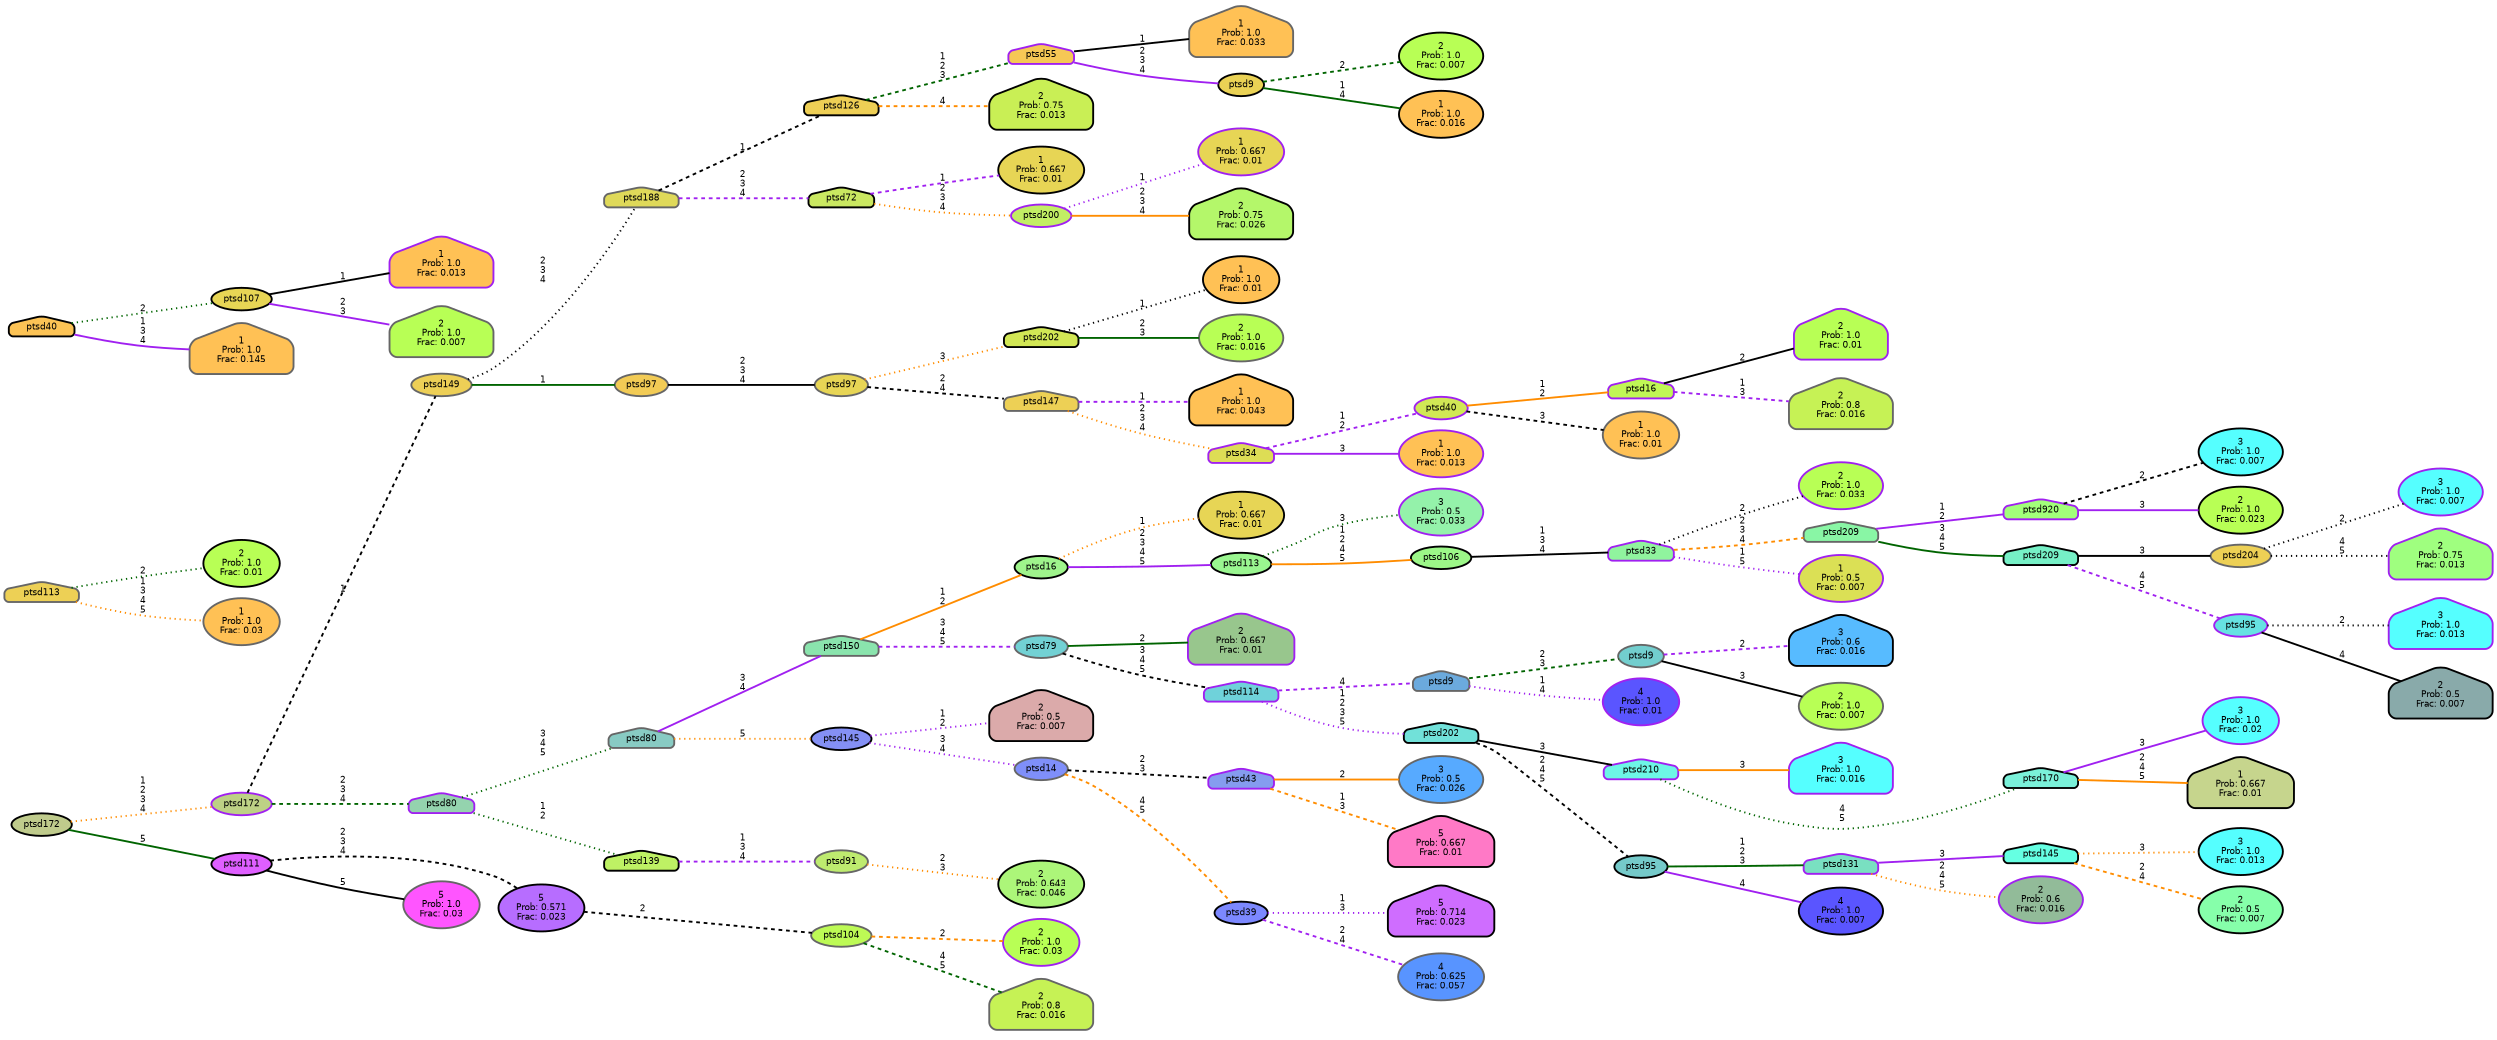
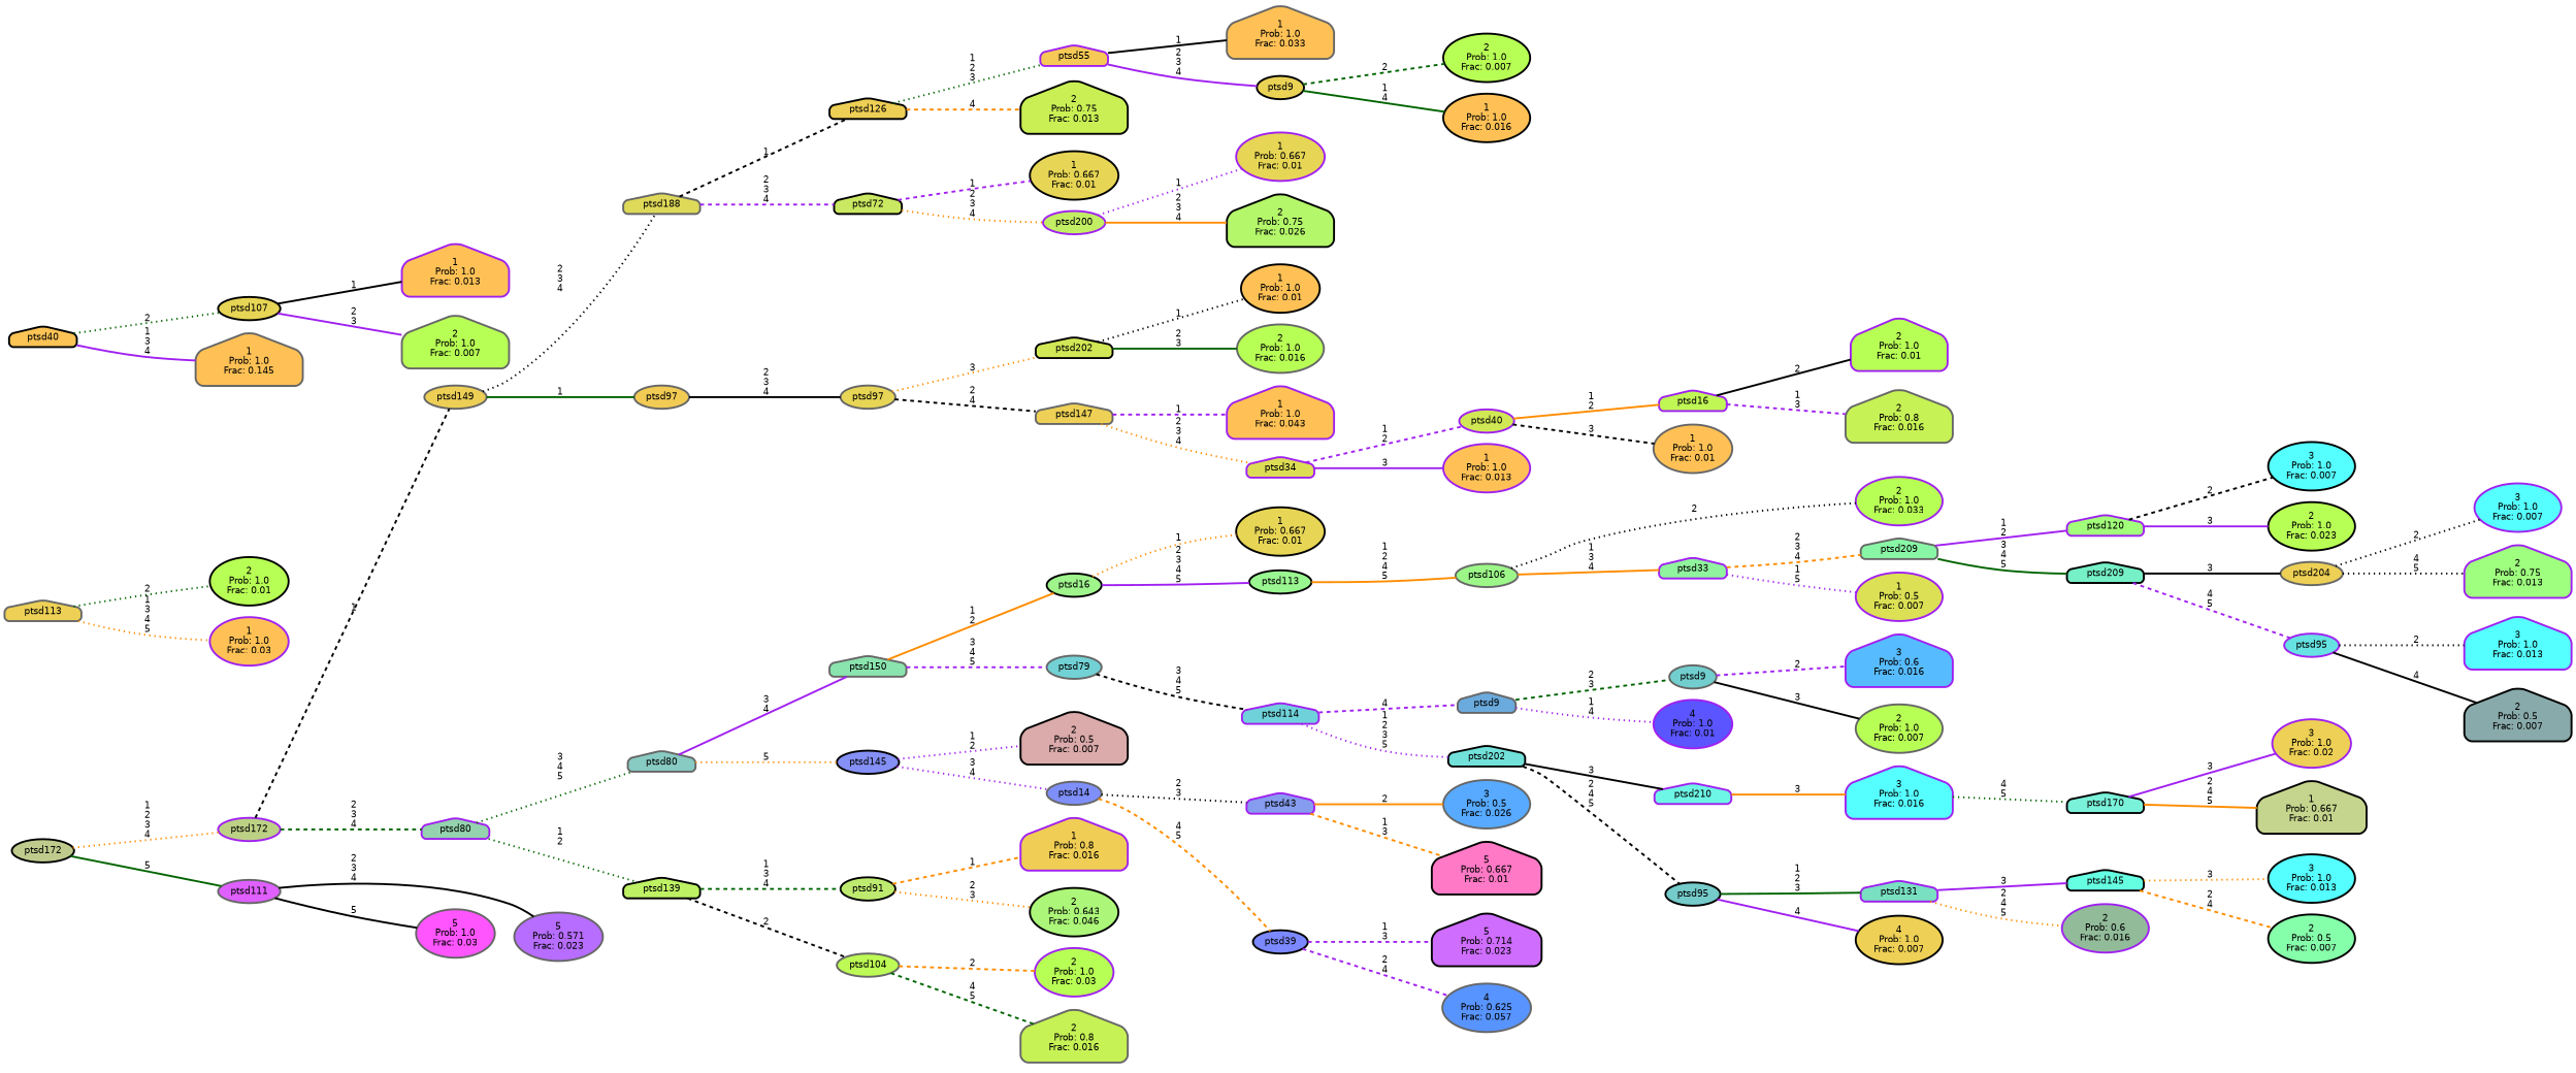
  graph {
    rankdir=LR
    ranksep="0 equally"
    splines=straight
    node [color=black fillcolor="#ffc155" fontcolor=black fontname=helvetica penwidth=3 shape=ellipse style="filled, rounded"]
    edge [color=purple fontname=helvetica penwidth=3 style=bold]
    n1 [label="1\nProb: 1.0\nFrac: 0.01"]
    n2 [fillcolor="#d2e755" label=ptsd202 shape=house]
    n3 [color=gray40 fillcolor="#b8ff55" label="2\nProb: 1.0\nFrac: 0.016"]
    n4 [color=gray40 fillcolor="#e7d555" label=ptsd97]
    n5 [color=gray40 fillcolor="#edd055" label=ptsd147 shape=house]
-   n6 [label="1\nProb: 1.0\nFrac: 0.043" shape=house]
+   n6 [color=purple label="1\nProb: 1.0\nFrac: 0.043" shape=house]
    n7 [color=purple fillcolor="#dddd55" label=ptsd34 shape=house]
    n8 [color=purple fillcolor="#d1e855" label=ptsd40]
    n9 [color=purple label="1\nProb: 1.0\nFrac: 0.013"]
    n10 [color=purple fillcolor="#b8ff55" label="2\nProb: 1.0\nFrac: 0.01" shape=house]
    n11 [color=purple fillcolor="#c0f755" label=ptsd16 shape=house]
    n12 [color=gray40 fillcolor="#c6f255" label="2\nProb: 0.8\nFrac: 0.016" shape=house]
    n13 [color=gray40 label="1\nProb: 1.0\nFrac: 0.01"]
    n14 [color=gray40 fillcolor="#f2cb55" label=ptsd97]
    n15 [fillcolor="#b8ff55" label="2\nProb: 1.0\nFrac: 0.01"]
    n16 [color=gray40 fillcolor="#edd055" label=ptsd113 shape=house]
-   n17 [color=gray40 label="1\nProb: 1.0\nFrac: 0.03"]
+   n17 [color=purple label="1\nProb: 1.0\nFrac: 0.03"]
    n18 [fillcolor="#fcc355" label=ptsd40 shape=house]
    n19 [fillcolor="#e7d555" label=ptsd107]
    n20 [color=gray40 label="1\nProb: 1.0\nFrac: 0.145" shape=house]
    n21 [color=purple label="1\nProb: 1.0\nFrac: 0.013" shape=house]
    n22 [color=gray40 fillcolor="#b8ff55" label="2\nProb: 1.0\nFrac: 0.007" shape=house]
    n23 [color=gray40 fillcolor="#edcf56" label=ptsd149]
    n24 [color=gray40 fillcolor="#dfd959" label=ptsd188 shape=house]
    n25 [fillcolor="#eecf55" label=ptsd126 shape=house]
    n26 [fillcolor="#cae861" label=ptsd72 shape=house]
    n27 [color=gray40 label="1\nProb: 1.0\nFrac: 0.033" shape=house]
    n28 [color=purple fillcolor="#f6c855" label=ptsd55 shape=house]
    n29 [fillcolor="#ead255" label=ptsd9]
    n30 [fillcolor="#b8ff55" label="2\nProb: 1.0\nFrac: 0.007"]
    n31 [label="1\nProb: 1.0\nFrac: 0.016"]
    n32 [fillcolor="#c9ef55" label="2\nProb: 0.75\nFrac: 0.013" shape=house]
    n33 [fillcolor="#e7d555" label="1\nProb: 0.667\nFrac: 0.01"]
    n34 [color=purple fillcolor="#c2ee64" label=ptsd200]
    n35 [color=purple fillcolor="#e7d555" label="1\nProb: 0.667\nFrac: 0.01"]
    n36 [fillcolor="#b4f76a" label="2\nProb: 0.75\nFrac: 0.026" shape=house]
    n37 [color=purple fillcolor="#bdd185" label=ptsd172]
    n38 [color=purple fillcolor="#94d3ae" label=ptsd80 shape=house]
    n39 [fillcolor="#bef164" label=ptsd139 shape=house]
    n40 [color=gray40 fillcolor="#88cbc3" label=ptsd80 shape=house]
    n41 [color=purple fillcolor="#b8ff55" label="2\nProb: 1.0\nFrac: 0.03"]
    n42 [color=gray40 fillcolor="#bdfa55" label=ptsd104]
    n43 [color=gray40 fillcolor="#c6f255" label="2\nProb: 0.8\nFrac: 0.016" shape=house]
-   n44 [color=gray40 fillcolor="#beeb6f" label=ptsd91]
+   n44 [fillcolor="#beeb6f" label=ptsd91]
+   n45 [color=purple fillcolor="#f0cd55" label="1\nProb: 0.8\nFrac: 0.016" shape=house]
    n46 [fillcolor="#acf679" label="2\nProb: 0.643\nFrac: 0.046"]
    n47 [color=gray40 fillcolor="#8ae4ad" label=ptsd150 shape=house]
    n48 [fillcolor="#8490f5" label=ptsd145]
    n49 [fillcolor="#e7d555" label="1\nProb: 0.667\nFrac: 0.01"]
    n50 [fillcolor="#9ff48c" label=ptsd16]
    n51 [fillcolor="#9af690" label=ptsd113]
-   n52 [color=purple fillcolor="#94f2aa" label="3\nProb: 0.5\nFrac: 0.033"]
-   n53 [fillcolor="#9cf788" label=ptsd106]
+   n53 [color=gray40 fillcolor="#9cf788" label=ptsd106]
    n54 [color=purple fillcolor="#b8ff55" label="2\nProb: 1.0\nFrac: 0.033"]
    n55 [color=purple fillcolor="#90f49e" label=ptsd33 shape=house]
    n56 [color=gray40 fillcolor="#89f6a5" label=ptsd209 shape=house]
    n57 [color=purple fillcolor="#dbe055" label="1\nProb: 0.5\nFrac: 0.007"]
    n58 [fillcolor="#55ffff" label="3\nProb: 1.0\nFrac: 0.007"]
-   n59 [color=purple fillcolor="#a2ff7a" label=ptsd920 shape=house]
+   n59 [color=purple fillcolor="#a2ff7a" label=ptsd120 shape=house]
    n60 [fillcolor="#b8ff55" label="2\nProb: 1.0\nFrac: 0.023"]
    n61 [fillcolor="#76f0c6" label=ptsd209 shape=house]
    n62 [color=gray40 fillcolor="#edd055" label=ptsd204]
    n63 [color=purple fillcolor="#66e2e2" label=ptsd95]
    n64 [color=purple fillcolor="#55ffff" label="3\nProb: 1.0\nFrac: 0.007"]
    n65 [color=purple fillcolor="#9fff7f" label="2\nProb: 0.75\nFrac: 0.013" shape=house]
    n66 [color=purple fillcolor="#55ffff" label="3\nProb: 1.0\nFrac: 0.013" shape=house]
    n67 [fillcolor="#89aaaa" label="2\nProb: 0.5\nFrac: 0.007" shape=house]
    n68 [color=gray40 fillcolor="#72d1d4" label=ptsd79]
-   n69 [color=purple fillcolor="#98c68d" label="2\nProb: 0.667\nFrac: 0.01" shape=house]
    n70 [color=purple fillcolor="#6fd2da" label=ptsd114 shape=house]
    n71 [color=gray40 fillcolor="#6baadd" label=ptsd9 shape=house]
    n72 [fillcolor="#71e1d9" label=ptsd202 shape=house]
-   n73 [fillcolor="#57bbff" label="3\nProb: 0.6\nFrac: 0.016" shape=house]
+   n73 [color=purple fillcolor="#57bbff" label="3\nProb: 0.6\nFrac: 0.016" shape=house]
    n74 [color=gray40 fillcolor="#72cece" label=ptsd9]
    n75 [color=gray40 fillcolor="#b8ff55" label="2\nProb: 1.0\nFrac: 0.007"]
    n76 [color=purple fillcolor="#5a55ff" label="4\nProb: 1.0\nFrac: 0.01"]
    n77 [color=purple fillcolor="#6df6e6" label=ptsd210 shape=house]
    n78 [fillcolor="#75caca" label=ptsd95]
    n79 [color=purple fillcolor="#55ffff" label="3\nProb: 1.0\nFrac: 0.016" shape=house]
    n80 [fillcolor="#7af1d9" label=ptsd170 shape=house]
-   n81 [color=purple fillcolor="#55ffff" label="3\nProb: 1.0\nFrac: 0.02"]
+   n81 [color=purple fillcolor="#edd055" label="3\nProb: 1.0\nFrac: 0.02"]
    n82 [fillcolor="#c6d58d" label="1\nProb: 0.667\nFrac: 0.01" shape=house]
    n83 [color=purple fillcolor="#79e0c1" label=ptsd131 shape=house]
-   n84 [fillcolor="#5a55ff" label="4\nProb: 1.0\nFrac: 0.007"]
+   n84 [fillcolor="#edd055" label="4\nProb: 1.0\nFrac: 0.007"]
    n85 [fillcolor="#55ffff" label="3\nProb: 1.0\nFrac: 0.013"]
    n86 [fillcolor="#65ffe2" label=ptsd145 shape=house]
    n87 [fillcolor="#86ffaa" label="2\nProb: 0.5\nFrac: 0.007"]
    n88 [color=purple fillcolor="#92bb99" label="2\nProb: 0.6\nFrac: 0.016"]
    n89 [fillcolor="#dbaaaa" label="2\nProb: 0.5\nFrac: 0.007" shape=house]
    n90 [color=gray40 fillcolor="#7f8ffa" label=ptsd14]
    n91 [color=purple fillcolor="#859cef" label=ptsd43 shape=house]
    n92 [fillcolor="#7c88ff" label=ptsd39]
    n93 [color=gray40 fillcolor="#57aaff" label="3\nProb: 0.5\nFrac: 0.026"]
    n94 [fillcolor="#ff79c6" label="5\nProb: 0.667\nFrac: 0.01" shape=house]
    n95 [fillcolor="#cf6dff" label="5\nProb: 0.714\nFrac: 0.023" shape=house]
    n96 [color=gray40 fillcolor="#5894ff" label="4\nProb: 0.625\nFrac: 0.057"]
    n97 [fillcolor="#bfcb8c" label=ptsd172]
-   n98 [fillcolor="#df5fff" label=ptsd111]
-   n99 [fillcolor="#b76dff" label="5\nProb: 0.571\nFrac: 0.023"]
+   n98 [color=gray40 fillcolor="#df5fff" label=ptsd111]
+   n99 [color=gray40 fillcolor="#b76dff" label="5\nProb: 0.571\nFrac: 0.023"]
    n100 [color=gray40 fillcolor="#ff55ff" label="5\nProb: 1.0\nFrac: 0.03"]
    subgraph sub_1 {
      rank=same
    }
    n2 -- n1 [color=black label=" 1" style=dotted]
    n2 -- n3 [color=darkgreen label=" 2\n 3"]
    n4 -- n2 [color=darkorange label=" 3" style=dotted]
    n4 -- n5 [color=black label=" 2\n 4" style=dashed]
    n5 -- n6 [label=" 1" style=dashed]
    n5 -- n7 [color=darkorange label=" 2\n 3\n 4" style=dotted]
    n7 -- n8 [label=" 1\n 2" style=dashed]
    n7 -- n9 [label=" 3"]
    n8 -- n11 [color=darkorange label=" 1\n 2"]
    n8 -- n13 [color=black label=" 3" style=dashed]
    n11 -- n10 [color=black label=" 2"]
    n11 -- n12 [label=" 1\n 3" style=dashed]
    n14 -- n4 [color=black label=" 2\n 3\n 4"]
    n16 -- n15 [color=darkgreen label=" 2" style=dotted]
    n16 -- n17 [color=darkorange label=" 1\n 3\n 4\n 5" style=dotted]
    n18 -- n19 [color=darkgreen label=" 2" style=dotted]
    n18 -- n20 [label=" 1\n 3\n 4"]
    n19 -- n21 [color=black label=" 1"]
    n19 -- n22 [label=" 2\n 3"]
    n23 -- n14 [color=darkgreen label=" 1"]
    n23 -- n24 [color=black label=" 2\n 3\n 4" style=dotted]
    n24 -- n25 [color=black label=" 1" style=dashed]
    n24 -- n26 [label=" 2\n 3\n 4" style=dashed]
-   n25 -- n28 [color=darkgreen label=" 1\n 2\n 3" style=dashed]
+   n25 -- n28 [color=darkgreen label=" 1\n 2\n 3" style=dotted]
    n25 -- n32 [color=darkorange label=" 4" style=dashed]
    n26 -- n33 [label=" 1" style=dashed]
    n26 -- n34 [color=darkorange label=" 2\n 3\n 4" style=dotted]
    n28 -- n27 [color=black label=" 1"]
    n28 -- n29 [label=" 2\n 3\n 4"]
    n29 -- n30 [color=darkgreen label=" 2" style=dashed]
    n29 -- n31 [color=darkgreen label=" 1\n 4"]
    n34 -- n35 [label=" 1" style=dotted]
    n34 -- n36 [color=darkorange label=" 2\n 3\n 4"]
    n37 -- n23 [color=black label=" 1" style=dashed]
    n37 -- n38 [color=darkgreen label=" 2\n 3\n 4" style=dashed]
    n38 -- n39 [color=darkgreen label=" 1\n 2" style=dotted]
    n38 -- n40 [color=darkgreen label=" 3\n 4\n 5" style=dotted]
-   n99 -- n42 [color=black label=" 2" style=dashed]
-   n39 -- n44 [label=" 1\n 3\n 4" style=dashed]
+   n39 -- n42 [color=black label=" 2" style=dashed]
+   n39 -- n44 [color=darkgreen label=" 1\n 3\n 4" style=dashed]
    n40 -- n47 [label=" 3\n 4"]
    n40 -- n48 [color=darkorange label=" 5" style=dotted]
    n42 -- n41 [color=darkorange label=" 2" style=dashed]
    n42 -- n43 [color=darkgreen label=" 4\n 5" style=dashed]
+   n44 -- n45 [color=darkorange label=" 1" style=dashed]
    n44 -- n46 [color=darkorange label=" 2\n 3" style=dotted]
    n47 -- n50 [color=darkorange label=" 1\n 2"]
    n47 -- n68 [label=" 3\n 4\n 5" style=dashed]
    n48 -- n89 [label=" 1\n 2" style=dotted]
    n48 -- n90 [label=" 3\n 4" style=dotted]
    n50 -- n49 [color=darkorange label=" 1" style=dotted]
    n50 -- n51 [label=" 2\n 3\n 4\n 5"]
-   n51 -- n52 [color=darkgreen label=" 3" style=dotted]
    n51 -- n53 [color=darkorange label=" 1\n 2\n 4\n 5"]
-   n55 -- n54 [color=black label=" 2" style=dotted]
-   n53 -- n55 [color=black label=" 1\n 3\n 4"]
+   n53 -- n54 [color=black label=" 2" style=dotted]
+   n53 -- n55 [color=darkorange label=" 1\n 3\n 4"]
    n55 -- n56 [color=darkorange label=" 2\n 3\n 4" style=dashed]
    n55 -- n57 [label=" 1\n 5" style=dotted]
    n56 -- n59 [label=" 1\n 2"]
    n56 -- n61 [color=darkgreen label=" 3\n 4\n 5"]
    n59 -- n58 [color=black label=" 2" style=dashed]
    n59 -- n60 [label=" 3"]
    n61 -- n62 [color=black label=" 3"]
    n61 -- n63 [label=" 4\n 5" style=dashed]
    n62 -- n64 [color=black label=" 2" style=dotted]
    n62 -- n65 [color=black label=" 4\n 5" style=dotted]
    n63 -- n66 [color=black label=" 2" style=dotted]
    n63 -- n67 [color=black label=" 4"]
-   n68 -- n69 [color=darkgreen label=" 2"]
    n68 -- n70 [color=black label=" 3\n 4\n 5" style=dashed]
    n70 -- n71 [label=" 4" style=dashed]
    n70 -- n72 [label=" 1\n 2\n 3\n 5" style=dotted]
    n71 -- n74 [color=darkgreen label=" 2\n 3" style=dashed]
    n71 -- n76 [label=" 1\n 4" style=dotted]
    n72 -- n77 [color=black label=" 3"]
    n72 -- n78 [color=black label=" 2\n 4\n 5" style=dashed]
    n74 -- n73 [label=" 2" style=dashed]
    n74 -- n75 [color=black label=" 3"]
    n77 -- n79 [color=darkorange label=" 3"]
-   n77 -- n80 [color=darkgreen label=" 4\n 5" style=dotted]
+   n79 -- n80 [color=darkgreen label=" 4\n 5" style=dotted]
    n78 -- n83 [color=darkgreen label=" 1\n 2\n 3"]
    n78 -- n84 [label=" 4"]
    n80 -- n81 [label=" 3"]
    n80 -- n82 [color=darkorange label=" 2\n 4\n 5"]
    n83 -- n86 [label=" 3"]
    n83 -- n88 [color=darkorange label=" 2\n 4\n 5" style=dotted]
    n86 -- n85 [color=darkorange label=" 3" style=dotted]
    n86 -- n87 [color=darkorange label=" 2\n 4" style=dashed]
-   n90 -- n91 [color=black label=" 2\n 3" style=dashed]
+   n90 -- n91 [color=black label=" 2\n 3" style=dotted]
    n90 -- n92 [color=darkorange label=" 4\n 5" style=dashed]
    n91 -- n93 [color=darkorange label=" 2"]
    n91 -- n94 [color=darkorange label=" 1\n 3" style=dashed]
-   n92 -- n95 [label=" 1\n 3" style=dotted]
+   n92 -- n95 [label=" 1\n 3" style=dashed]
    n92 -- n96 [label=" 2\n 4" style=dashed]
    n97 -- n37 [color=darkorange label=" 1\n 2\n 3\n 4" style=dotted]
    n97 -- n98 [color=darkgreen label=" 5"]
-   n98 -- n99 [color=black label=" 2\n 3\n 4" style=dashed]
+   n98 -- n99 [color=black label=" 2\n 3\n 4"]
    n98 -- n100 [color=black label=" 5"]
  }
